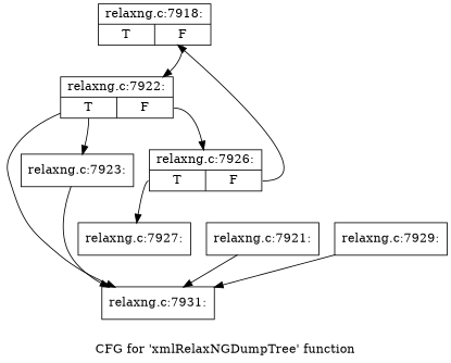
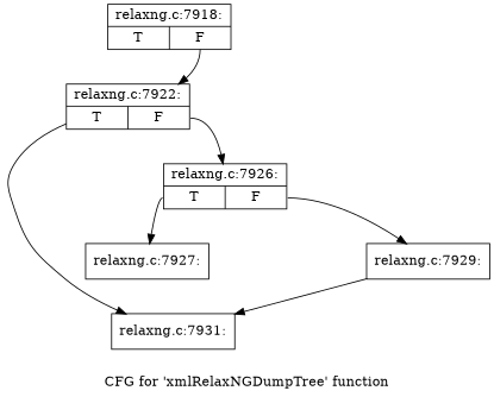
  digraph {
    label="CFG for 'xmlRelaxNGDumpTree' function"
    node [shape=record]
    n1 [label="{relaxng.c:7918:|{<s0>T|<s1>F}}"]
    n2 [label="{relaxng.c:7922:|{<s0>T|<s1>F}}"]
-   n3 [label="{relaxng.c:7921:}"]
    n4 [label="{relaxng.c:7931:}"]
-   n5 [label="{relaxng.c:7923:}"]
    n6 [label="{relaxng.c:7926:|{<s0>T|<s1>F}}"]
    n7 [label="{relaxng.c:7927:}"]
    n8 [label="{relaxng.c:7929:}"]
    n1 -> n2 [tailport=s1]
    n2 -> n4
-   n2 -> n5 [tailport=s0]
    n2 -> n6 [tailport=s1]
-   n3 -> n4
-   n5 -> n4
    n6 -> n7 [tailport=s0]
-   n6 -> n1 [tailport=s1]
+   n6 -> n8 [tailport=s1]
    n8 -> n4
  }
